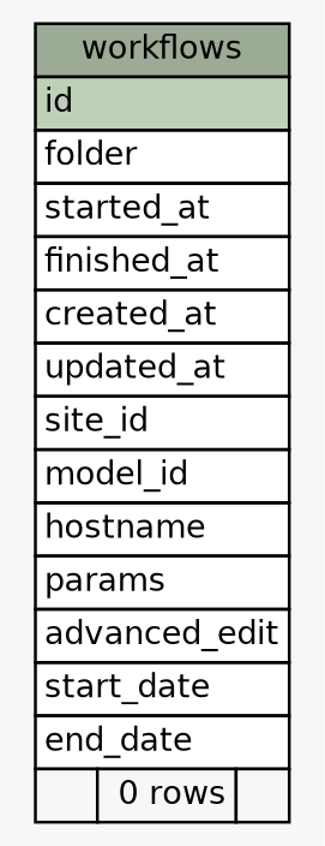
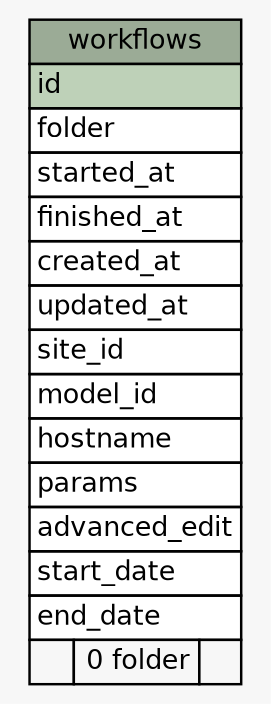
  digraph {
    bgcolor="#f7f7f7"
    fontname=Helvetica
    fontsize=11
    nodesep=0.18
    rankdir=RL
    ranksep=0.46
-   n1 [fontname=Helvetica fontsize=11 label=<     <TABLE BORDER="0" CELLBORDER="1" CELLSPACING="0" BGCOLOR="#ffffff">       <TR><TD COLSPAN="3" BGCOLOR="#9bab96" ALIGN="CENTER">workflows</TD></TR>       <TR><TD PORT="id" COLSPAN="3" BGCOLOR="#bed1b8" ALIGN="LEFT">id</TD></TR>       <TR><TD PORT="folder" COLSPAN="3" ALIGN="LEFT">folder</TD></TR>       <TR><TD PORT="started_at" COLSPAN="3" ALIGN="LEFT">started_at</TD></TR>       <TR><TD PORT="finished_at" COLSPAN="3" ALIGN="LEFT">finished_at</TD></TR>       <TR><TD PORT="created_at" COLSPAN="3" ALIGN="LEFT">created_at</TD></TR>       <TR><TD PORT="updated_at" COLSPAN="3" ALIGN="LEFT">updated_at</TD></TR>       <TR><TD PORT="site_id" COLSPAN="3" ALIGN="LEFT">site_id</TD></TR>       <TR><TD PORT="model_id" COLSPAN="3" ALIGN="LEFT">model_id</TD></TR>       <TR><TD PORT="hostname" COLSPAN="3" ALIGN="LEFT">hostname</TD></TR>       <TR><TD PORT="params" COLSPAN="3" ALIGN="LEFT">params</TD></TR>       <TR><TD PORT="advanced_edit" COLSPAN="3" ALIGN="LEFT">advanced_edit</TD></TR>       <TR><TD PORT="start_date" COLSPAN="3" ALIGN="LEFT">start_date</TD></TR>       <TR><TD PORT="end_date" COLSPAN="3" ALIGN="LEFT">end_date</TD></TR>       <TR><TD ALIGN="LEFT" BGCOLOR="#f7f7f7">  </TD><TD ALIGN="RIGHT" BGCOLOR="#f7f7f7">0 rows</TD><TD ALIGN="RIGHT" BGCOLOR="#f7f7f7">  </TD></TR>     </TABLE>> shape=plaintext]
+   n1 [fontname=Helvetica fontsize=11 label=<     <TABLE BORDER="0" CELLBORDER="1" CELLSPACING="0" BGCOLOR="#ffffff">       <TR><TD COLSPAN="3" BGCOLOR="#9bab96" ALIGN="CENTER">workflows</TD></TR>       <TR><TD PORT="id" COLSPAN="3" BGCOLOR="#bed1b8" ALIGN="LEFT">id</TD></TR>       <TR><TD PORT="folder" COLSPAN="3" ALIGN="LEFT">folder</TD></TR>       <TR><TD PORT="started_at" COLSPAN="3" ALIGN="LEFT">started_at</TD></TR>       <TR><TD PORT="finished_at" COLSPAN="3" ALIGN="LEFT">finished_at</TD></TR>       <TR><TD PORT="created_at" COLSPAN="3" ALIGN="LEFT">created_at</TD></TR>       <TR><TD PORT="updated_at" COLSPAN="3" ALIGN="LEFT">updated_at</TD></TR>       <TR><TD PORT="site_id" COLSPAN="3" ALIGN="LEFT">site_id</TD></TR>       <TR><TD PORT="model_id" COLSPAN="3" ALIGN="LEFT">model_id</TD></TR>       <TR><TD PORT="hostname" COLSPAN="3" ALIGN="LEFT">hostname</TD></TR>       <TR><TD PORT="params" COLSPAN="3" ALIGN="LEFT">params</TD></TR>       <TR><TD PORT="advanced_edit" COLSPAN="3" ALIGN="LEFT">advanced_edit</TD></TR>       <TR><TD PORT="start_date" COLSPAN="3" ALIGN="LEFT">start_date</TD></TR>       <TR><TD PORT="end_date" COLSPAN="3" ALIGN="LEFT">end_date</TD></TR>       <TR><TD ALIGN="LEFT" BGCOLOR="#f7f7f7">  </TD><TD ALIGN="RIGHT" BGCOLOR="#f7f7f7">0 folder</TD><TD ALIGN="RIGHT" BGCOLOR="#f7f7f7">  </TD></TR>     </TABLE>> shape=plaintext]
  }
